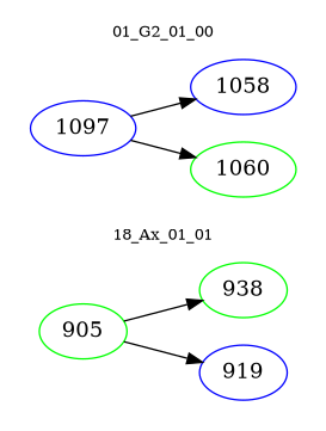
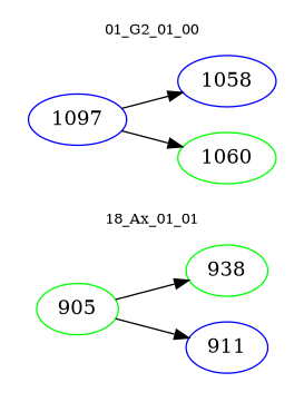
  digraph {
    rankdir=LR
    node [color=green]
    edge [color=black]
    n1 [label=905]
-   n2 [color=blue label=919]
+   n2 [color=blue label=911]
    n3 [label=938]
    n4 [color=blue label=1097]
    n5 [label=1060]
    n6 [color=blue label=1058]
    subgraph cluster_1 {
      color=white
      fontsize=10
      label="18_Ax_01_01"
      n1
      n2
      n3
    }
    subgraph cluster_2 {
      color=white
      fontsize=10
      label="01_G2_01_00"
      n4
      n5
      n6
    }
    n1 -> n2
    n1 -> n3
    n4 -> n5
    n4 -> n6
  }
